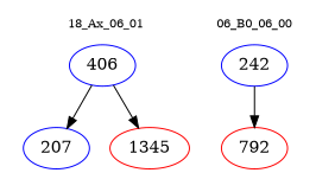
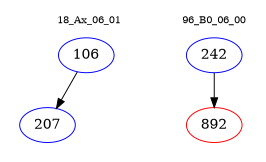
  digraph {
    node [color=blue]
    edge [color=black]
-   n1 [label=406]
+   n1 [label=106]
    n2 [label=207]
-   n3 [color=red label=1345]
    n4 [label=242]
-   n5 [color=red label=792]
+   n5 [color=red label=892]
    subgraph cluster_1 {
      color=white
      fontsize=10
      label="18_Ax_06_01"
      n1
      n2
-     n3
    }
    subgraph cluster_2 {
      color=white
      fontsize=10
-     label="06_B0_06_00"
+     label="96_B0_06_00"
      n4
      n5
    }
    n1 -> n2
-   n1 -> n3
    n4 -> n5
  }
